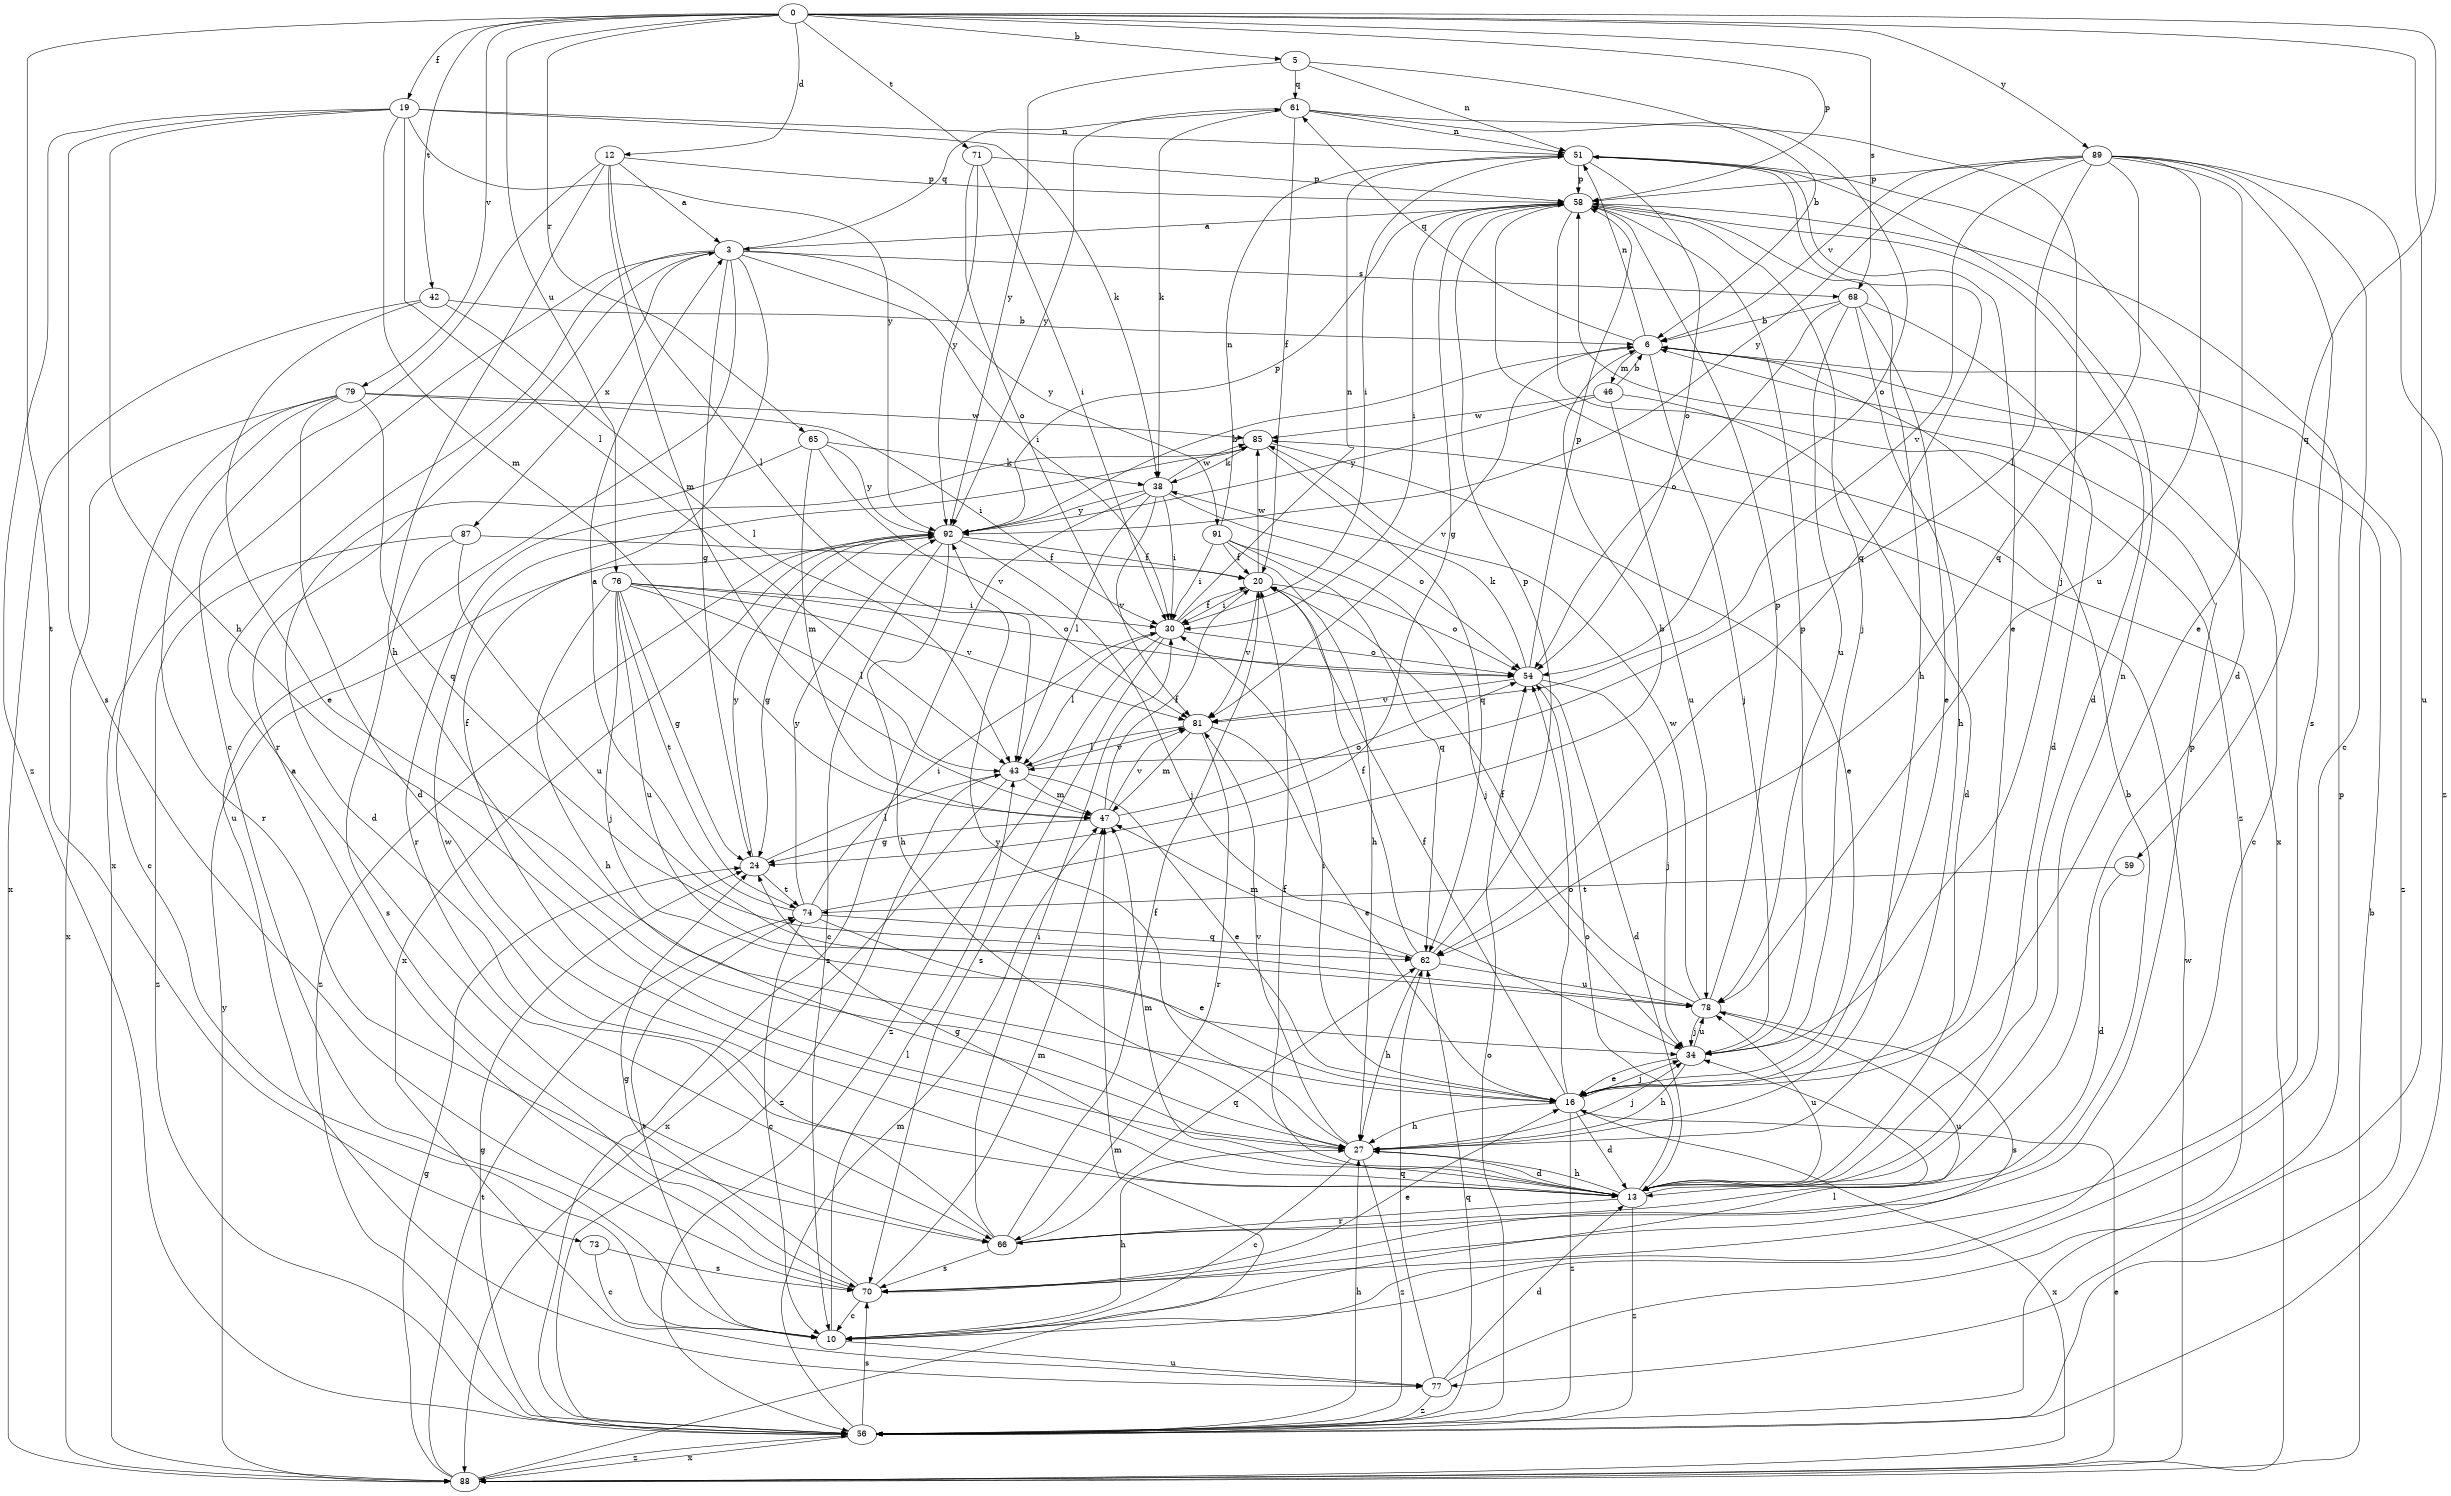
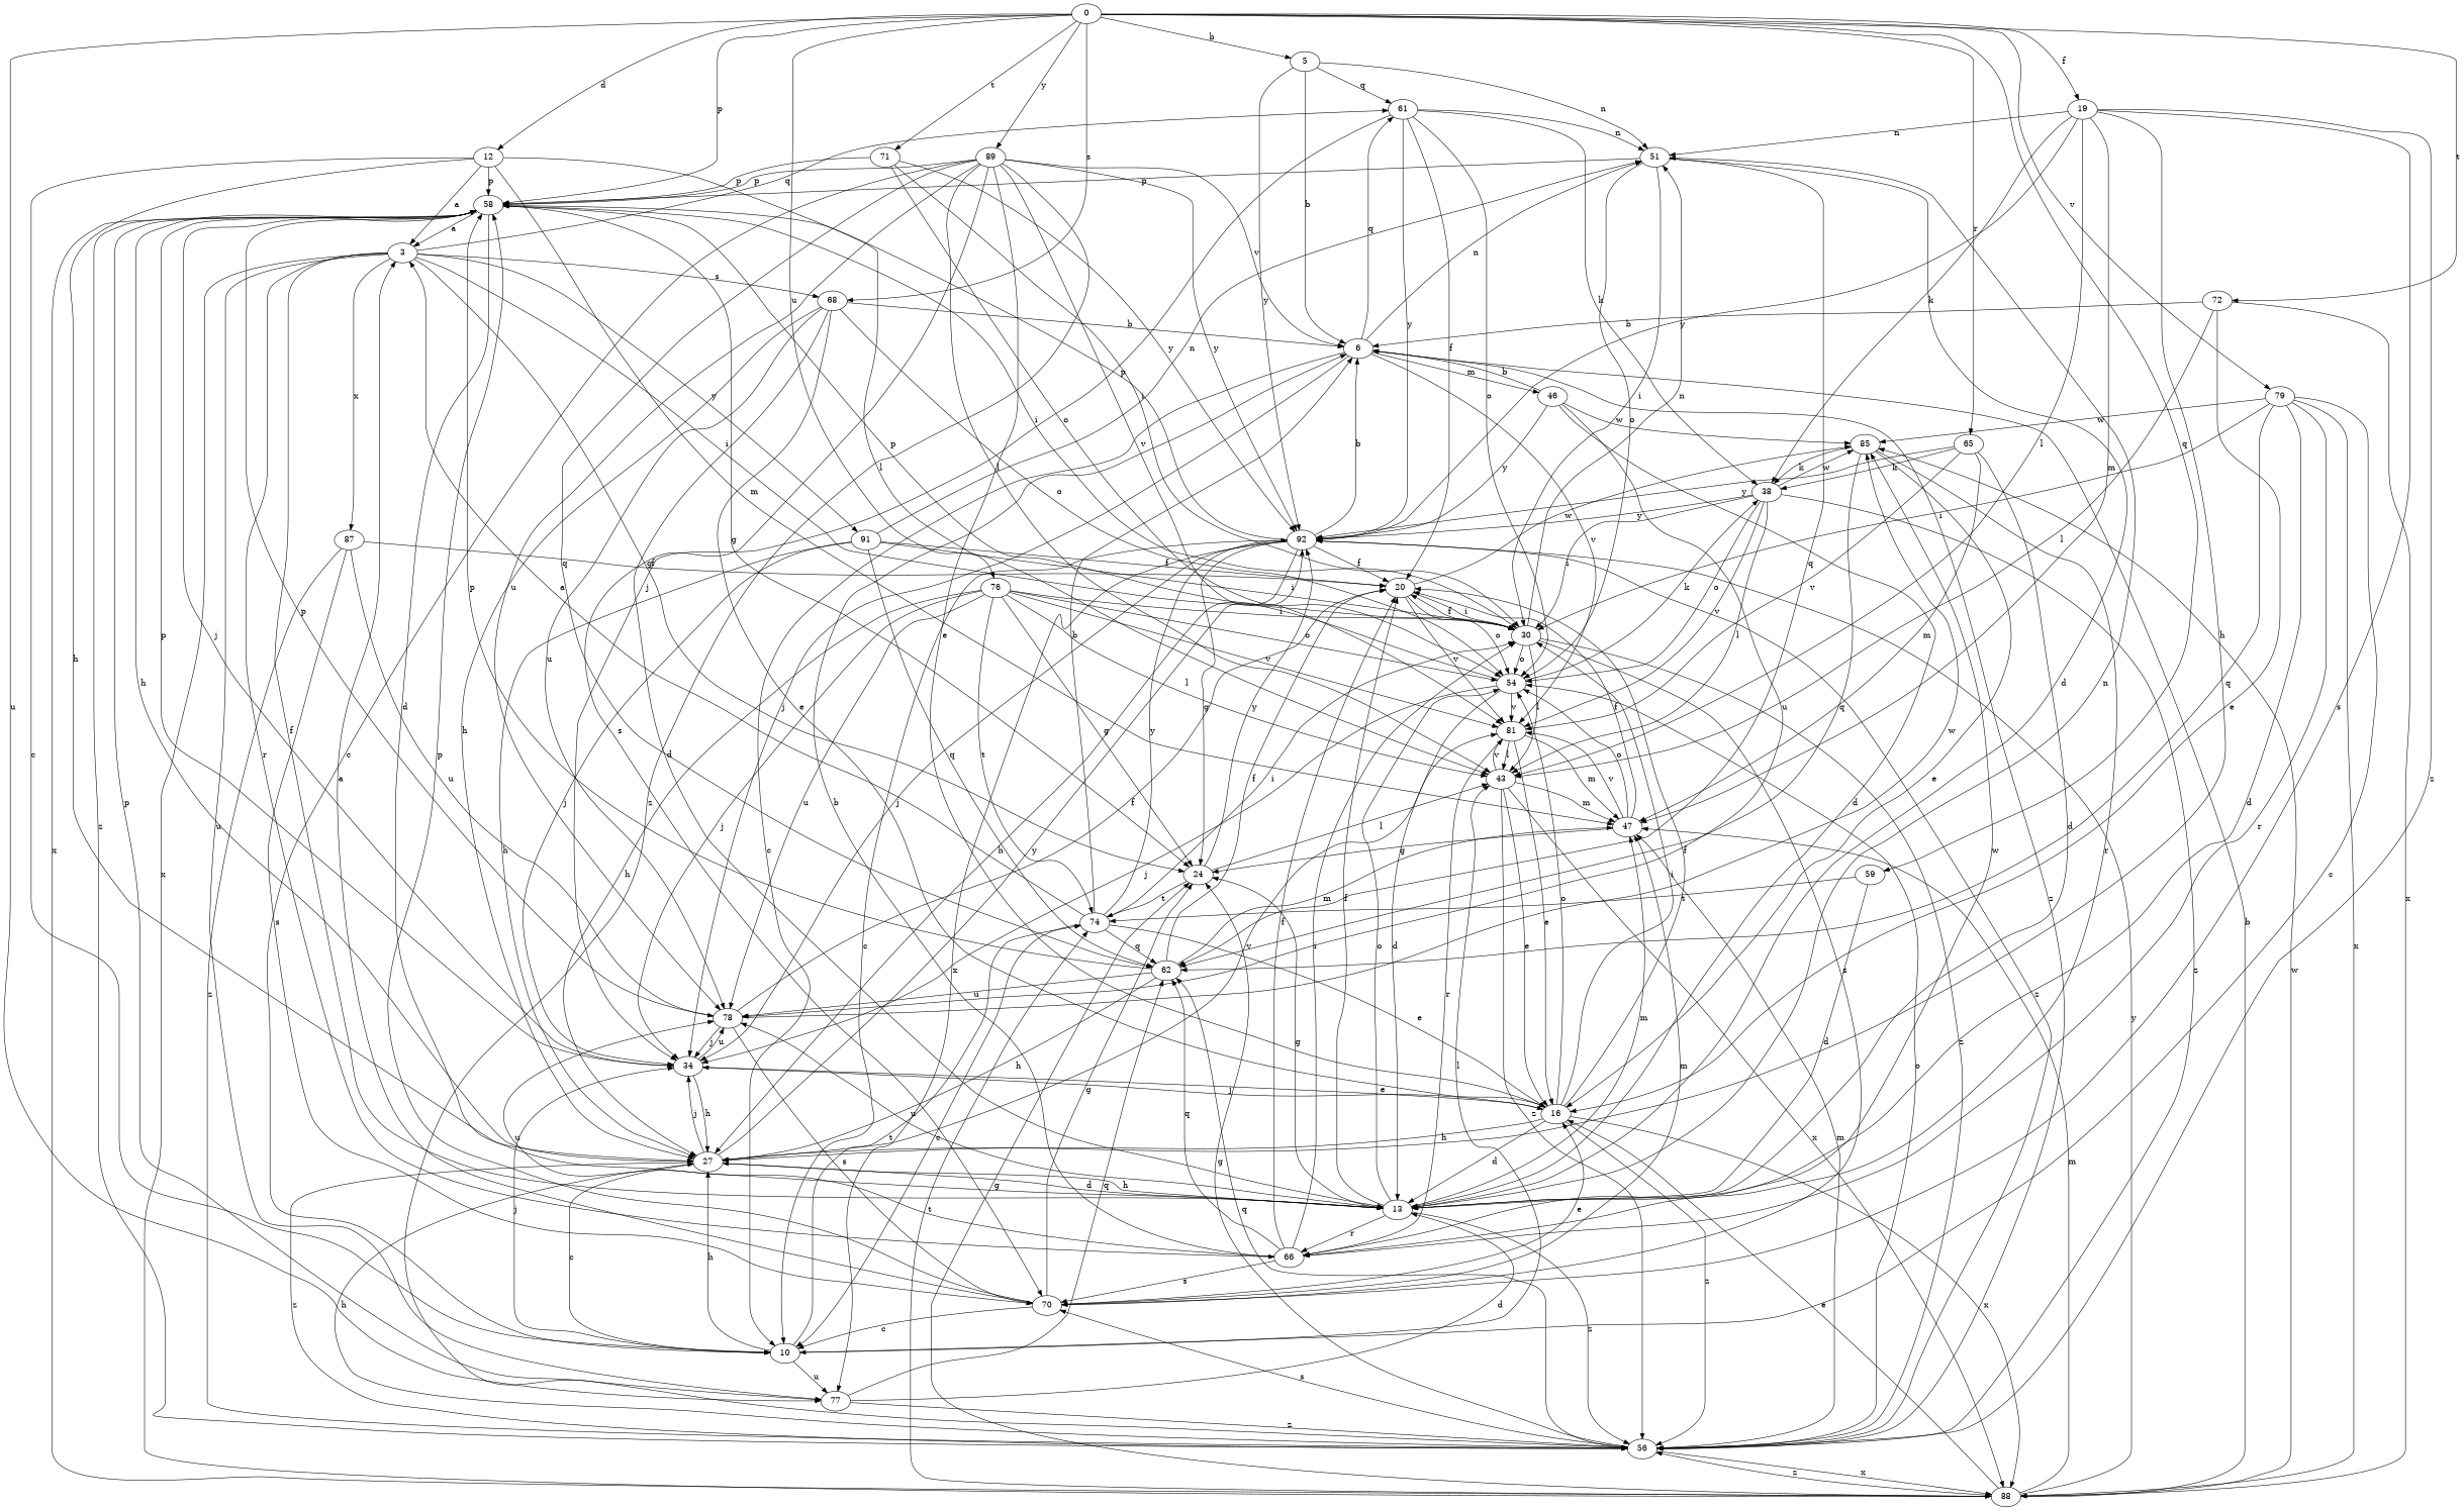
  strict digraph {
    0
    5
    12
    19
    58
    59
    65
    68
    71
-   72 [label=42]
-   73
+   72
    76
    77
    79
    89
    61
    6
    51
    92
    3
    10
    27
    43
    47
    n25 [label=56]
    38
    70
    13
    24
    30
    88
    34
    74
    81
    54
    78
    16
    62
    66
    85
    87
    91
    20
    46
    0 -> 5 [label=b]
    0 -> 12 [label=d]
    0 -> 19 [label=f]
    0 -> 58 [label=p]
    0 -> 59 [label=q]
    0 -> 65 [label=r]
    0 -> 68 [label=s]
    0 -> 71 [label=t]
    0 -> 72 [label=t]
-   0 -> 73 [label=t]
    0 -> 76 [label=u]
    0 -> 77 [label=u]
    0 -> 79 [label=v]
    0 -> 89 [label=y]
    5 -> 61 [label=q]
    5 -> 6 [label=b]
    5 -> 51 [label=n]
    5 -> 92 [label=y]
    12 -> 58 [label=p]
    12 -> 3 [label=a]
    12 -> 10 [label=c]
    12 -> 27 [label=h]
    12 -> 43 [label=l]
    12 -> 47 [label=m]
    19 -> 51 [label=n]
    19 -> 92 [label=y]
    19 -> 27 [label=h]
    19 -> 43 [label=l]
    19 -> 47 [label=m]
    19 -> n25 [label=z]
    19 -> 38 [label=k]
    19 -> 70 [label=s]
    58 -> 3 [label=a]
    58 -> 27 [label=h]
    58 -> n25 [label=z]
    58 -> 13 [label=d]
    58 -> 24 [label=g]
    58 -> 30 [label=i]
    58 -> 88 [label=x]
    58 -> 34 [label=j]
    59 -> 13 [label=d]
    59 -> 74 [label=t]
    65 -> 92 [label=y]
    65 -> 47 [label=m]
    65 -> 38 [label=k]
    65 -> 13 [label=d]
    65 -> 81 [label=v]
    68 -> 6 [label=b]
    68 -> 27 [label=h]
    68 -> 13 [label=d]
    68 -> 54 [label=o]
    68 -> 78 [label=u]
    68 -> 16 [label=e]
    71 -> 58 [label=p]
    71 -> 92 [label=y]
    71 -> 30 [label=i]
    71 -> 54 [label=o]
    72 -> 6 [label=b]
    72 -> 43 [label=l]
    72 -> 88 [label=x]
    72 -> 16 [label=e]
-   73 -> 10 [label=c]
-   73 -> 70 [label=s]
    76 -> 27 [label=h]
    76 -> 43 [label=l]
    76 -> 24 [label=g]
    76 -> 30 [label=i]
    76 -> 34 [label=j]
    76 -> 74 [label=t]
    76 -> 81 [label=v]
    76 -> 54 [label=o]
    76 -> 78 [label=u]
    77 -> 58 [label=p]
    77 -> n25 [label=z]
    77 -> 13 [label=d]
    77 -> 62 [label=q]
    79 -> 10 [label=c]
    79 -> 13 [label=d]
    79 -> 30 [label=i]
    79 -> 88 [label=x]
    79 -> 62 [label=q]
    79 -> 66 [label=r]
    79 -> 85 [label=w]
    89 -> 58 [label=p]
    89 -> 6 [label=v]
    89 -> 92 [label=y]
    89 -> 10 [label=c]
    89 -> 43 [label=l]
    89 -> n25 [label=z]
    89 -> 70 [label=s]
    89 -> 81 [label=v]
    89 -> 78 [label=u]
    89 -> 16 [label=e]
    89 -> 62 [label=q]
    61 -> 51 [label=n]
    61 -> 92 [label=y]
    61 -> 38 [label=k]
    61 -> 34 [label=j]
    61 -> 54 [label=o]
    61 -> 20 [label=f]
    6 -> 61 [label=q]
    6 -> 51 [label=n]
    6 -> 10 [label=c]
    6 -> n25 [label=z]
    6 -> 34 [label=j]
    6 -> 81 [label=v]
    6 -> 46 [label=m]
    51 -> 58 [label=p]
    51 -> 13 [label=d]
    51 -> 30 [label=i]
    51 -> 54 [label=o]
-   51 -> 16 [label=e]
    51 -> 62 [label=q]
    92 -> 58 [label=p]
    92 -> 77 [label=x]
    92 -> 6 [label=b]
    92 -> 10 [label=c]
    92 -> 27 [label=h]
    92 -> n25 [label=z]
    92 -> 24 [label=g]
    92 -> 34 [label=j]
    92 -> 20 [label=f]
    3 -> 68 [label=s]
    3 -> 77 [label=u]
    3 -> 61 [label=q]
    3 -> 13 [label=f]
    3 -> 24 [label=g]
    3 -> 30 [label=i]
    3 -> 88 [label=x]
    3 -> 66 [label=r]
    3 -> 87 [label=x]
    3 -> 91 [label=y]
    10 -> 77 [label=u]
    10 -> 27 [label=h]
    10 -> 43 [label=l]
-   10 -> 34 [label=l]
+   10 -> 34 [label=j]
    10 -> 74 [label=t]
    27 -> 92 [label=y]
    27 -> 10 [label=c]
    27 -> n25 [label=z]
    27 -> 13 [label=d]
    27 -> 34 [label=j]
    27 -> 81 [label=v]
    43 -> 47 [label=m]
    43 -> n25 [label=z]
    43 -> 88 [label=x]
    43 -> 81 [label=v]
    43 -> 16 [label=e]
    47 -> 24 [label=g]
    47 -> 81 [label=v]
    47 -> 54 [label=o]
    47 -> 20 [label=f]
    n25 -> 27 [label=h]
    n25 -> 47 [label=m]
    n25 -> 70 [label=s]
    n25 -> 24 [label=g]
    n25 -> 88 [label=x]
    n25 -> 54 [label=o]
    n25 -> 62 [label=q]
    38 -> 92 [label=y]
    38 -> 43 [label=l]
    38 -> n25 [label=z]
    38 -> 30 [label=i]
    38 -> 81 [label=v]
    38 -> 54 [label=o]
    38 -> 85 [label=w]
    70 -> 58 [label=p]
    70 -> 3 [label=a]
    70 -> 10 [label=c]
    70 -> 47 [label=m]
    70 -> 24 [label=g]
    70 -> 16 [label=e]
    13 -> 51 [label=n]
    13 -> 27 [label=h]
    13 -> 47 [label=m]
    13 -> n25 [label=z]
    13 -> 24 [label=g]
    13 -> 54 [label=o]
    13 -> 78 [label=u]
    13 -> 66 [label=r]
    13 -> 20 [label=f]
    24 -> 92 [label=y]
    24 -> 43 [label=l]
    24 -> 74 [label=t]
    30 -> 51 [label=n]
    30 -> 43 [label=l]
    30 -> n25 [label=z]
    30 -> 70 [label=s]
    30 -> 54 [label=o]
    30 -> 20 [label=f]
    88 -> 6 [label=b]
    88 -> 92 [label=y]
    88 -> 47 [label=m]
    88 -> n25 [label=z]
    88 -> 24 [label=g]
    88 -> 74 [label=t]
    88 -> 16 [label=e]
    88 -> 85 [label=w]
    34 -> 58 [label=p]
    34 -> 27 [label=h]
    34 -> 78 [label=u]
    34 -> 16 [label=e]
    74 -> 6 [label=b]
    74 -> 92 [label=y]
    74 -> 3 [label=a]
    74 -> 10 [label=c]
    74 -> 30 [label=i]
    74 -> 16 [label=e]
    74 -> 62 [label=q]
    81 -> 43 [label=l]
    81 -> 47 [label=m]
    81 -> 16 [label=e]
    81 -> 66 [label=r]
    54 -> 58 [label=p]
    54 -> 38 [label=k]
    54 -> 13 [label=d]
    54 -> 34 [label=j]
    54 -> 81 [label=v]
    78 -> 58 [label=p]
    78 -> 70 [label=s]
    78 -> 34 [label=j]
    78 -> 85 [label=w]
    78 -> 20 [label=f]
    16 -> 27 [label=h]
    16 -> n25 [label=z]
    16 -> 13 [label=d]
    16 -> 30 [label=i]
    16 -> 88 [label=x]
    16 -> 34 [label=j]
    16 -> 54 [label=o]
    16 -> 20 [label=f]
    62 -> 58 [label=p]
    62 -> 27 [label=h]
    62 -> 47 [label=m]
    62 -> 78 [label=u]
    62 -> 20 [label=f]
    66 -> 6 [label=b]
    66 -> 70 [label=s]
    66 -> 30 [label=i]
    66 -> 78 [label=u]
    66 -> 62 [label=q]
    66 -> 85 [label=w]
    66 -> 20 [label=f]
    85 -> 38 [label=k]
    85 -> 16 [label=e]
    85 -> 62 [label=q]
    85 -> 66 [label=r]
    87 -> n25 [label=z]
    87 -> 70 [label=s]
    87 -> 78 [label=u]
    87 -> 20 [label=f]
    91 -> 51 [label=n]
    91 -> 27 [label=h]
    91 -> 30 [label=i]
    91 -> 34 [label=j]
    91 -> 62 [label=q]
    91 -> 20 [label=f]
    20 -> 30 [label=i]
    20 -> 81 [label=v]
    20 -> 54 [label=o]
    20 -> 85 [label=w]
    46 -> 6 [label=b]
    46 -> 92 [label=y]
    46 -> 13 [label=d]
    46 -> 78 [label=u]
    46 -> 85 [label=w]
  }
